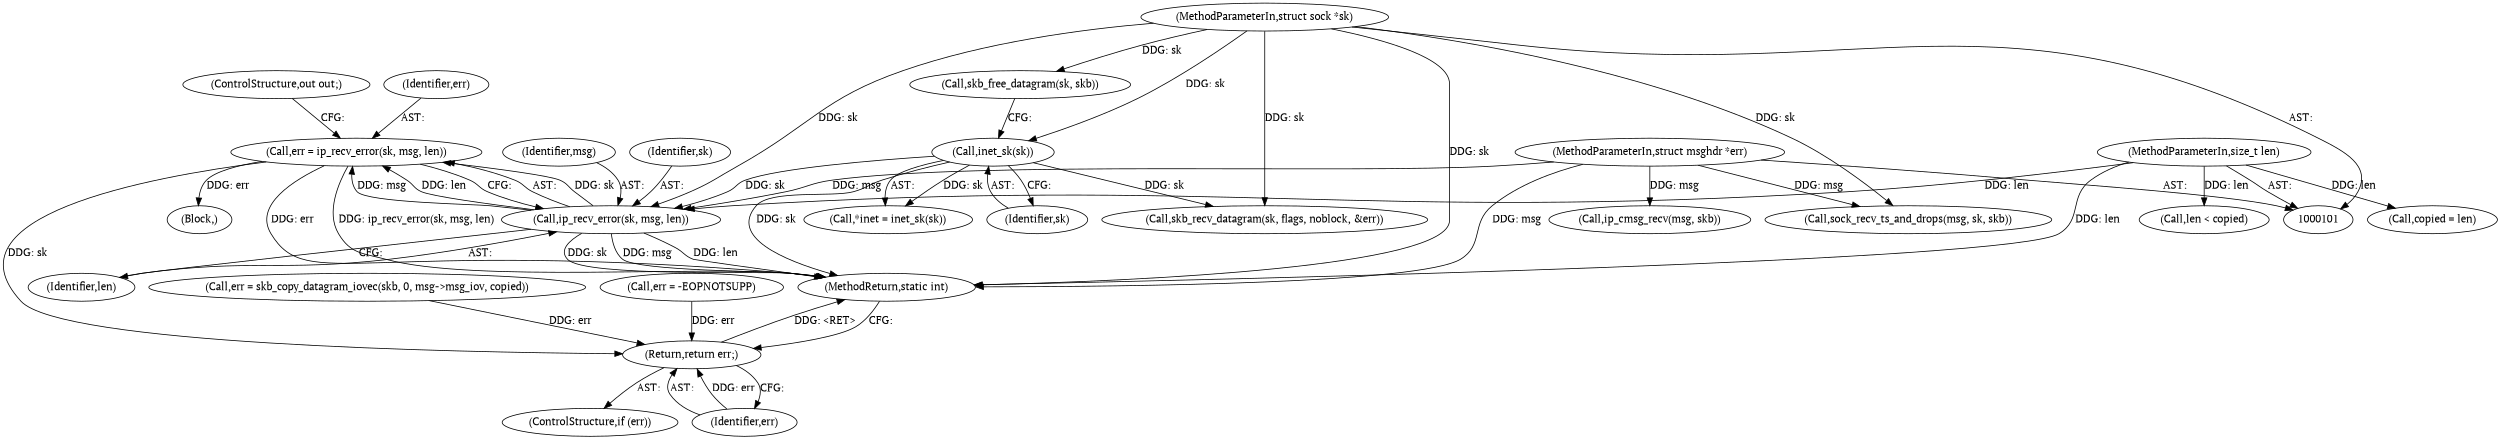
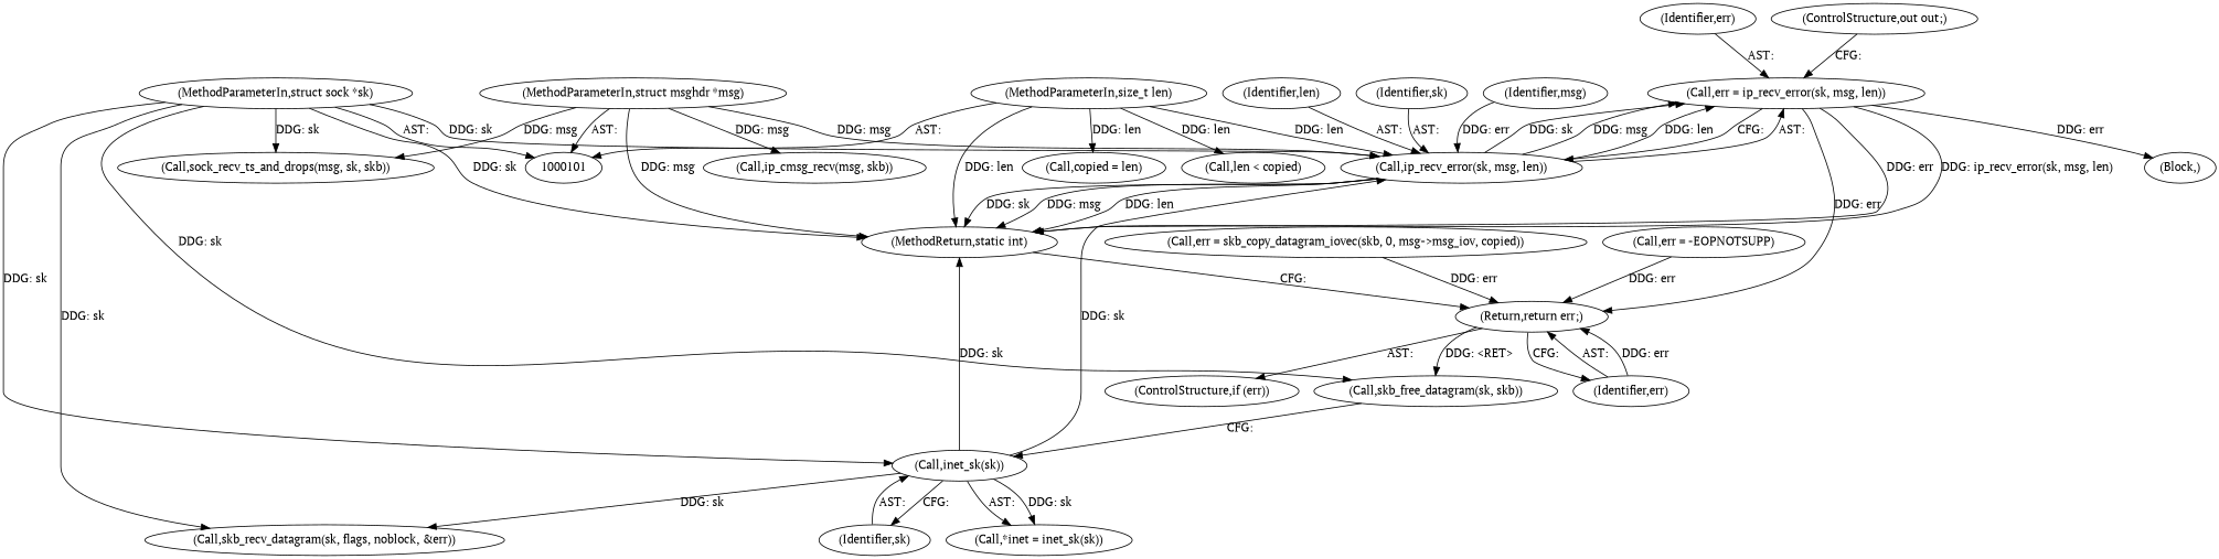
  digraph {
    fontname="PT Serif"
    node [fontname="PT Serif"]
    edge [fontname="PT Serif"]
    n1 [label="(Call,err = ip_recv_error(sk, msg, len))"]
    n2 [label="(Call,ip_recv_error(sk, msg, len))"]
    n3 [label="(Return,return err;)"]
    n4 [label="(MethodReturn,static int)"]
    n5 [label="(Block,)"]
    n6 [label="(Identifier,len)"]
    n7 [label="(ControlStructure,if (err))"]
    n8 [label="(Identifier,err)"]
    n9 [label="(Call,inet_sk(sk))"]
    n10 [label="(Identifier,sk)"]
    n11 [label="(Call,skb_recv_datagram(sk, flags, noblock, &err))"]
    n12 [label="(Call,*inet = inet_sk(sk))"]
    n13 [label="(MethodParameterIn,struct sock *sk)"]
    n14 [label="(Call,sock_recv_ts_and_drops(msg, sk, skb))"]
    n15 [label="(Call,skb_free_datagram(sk, skb))"]
    1000101
-   n17 [label="(MethodParameterIn,struct msghdr *err)"]
+   n17 [label="(MethodParameterIn,struct msghdr *msg)"]
    n18 [label="(Call,ip_cmsg_recv(msg, skb))"]
    n19 [label="(MethodParameterIn,size_t len)"]
    n20 [label="(Call,copied = len)"]
    n21 [label="(Call,len < copied)"]
    n22 [label="(Identifier,sk)"]
    n23 [label="(Call,err = skb_copy_datagram_iovec(skb, 0, msg->msg_iov, copied))"]
    n24 [label="(Identifier,err)"]
    n25 [label="(Identifier,msg)"]
    n26 [label="(ControlStructure,out out;)"]
    n27 [label="(Call,err = -EOPNOTSUPP)"]
    n1 -> n2 [label="CFG: "]
-   n1 -> n3 [label="DDG: sk"]
+   n1 -> n3 [label="DDG: err"]
    n1 -> n4 [label="DDG: err"]
    n1 -> n4 [label="DDG: ip_recv_error(sk, msg, len)"]
    n1 -> n5 [label="DDG: err"]
    n2 -> n1 [label="AST: "]
    n2 -> n1 [label="DDG: sk"]
    n2 -> n1 [label="DDG: msg"]
    n2 -> n1 [label="DDG: len"]
    n2 -> n4 [label="DDG: len"]
    n2 -> n4 [label="DDG: sk"]
    n2 -> n4 [label="DDG: msg"]
-   n2 -> n6 [label="CFG: "]
-   n3 -> n4 [label="DDG: <RET>"]
+   n3 -> n15 [label="DDG: <RET>"]
    n3 -> n7 [label="AST: "]
    n3 -> n8 [label="CFG: "]
    n4 -> n3 [label="CFG: "]
    n6 -> n2 [label="AST: "]
    n8 -> n3 [label="AST: "]
    n8 -> n3 [label="DDG: err"]
    n9 -> n2 [label="DDG: sk"]
    n9 -> n4 [label="DDG: sk"]
    n9 -> n10 [label="CFG: "]
    n9 -> n11 [label="DDG: sk"]
    n9 -> n12 [label="AST: "]
    n9 -> n12 [label="DDG: sk"]
    n10 -> n9 [label="AST: "]
    n13 -> n2 [label="DDG: sk"]
    n13 -> n4 [label="DDG: sk"]
    n13 -> n9 [label="DDG: sk"]
    n13 -> n11 [label="DDG: sk"]
    n13 -> n14 [label="DDG: sk"]
    n13 -> n15 [label="DDG: sk"]
    n13 -> 1000101 [label="AST: "]
    n15 -> n9 [label="CFG: "]
    n17 -> n2 [label="DDG: msg"]
    n17 -> n4 [label="DDG: msg"]
    n17 -> n14 [label="DDG: msg"]
    n17 -> 1000101 [label="AST: "]
    n17 -> n18 [label="DDG: msg"]
    n19 -> n2 [label="DDG: len"]
    n19 -> n4 [label="DDG: len"]
    n19 -> 1000101 [label="AST: "]
    n19 -> n20 [label="DDG: len"]
    n19 -> n21 [label="DDG: len"]
    n22 -> n2 [label="AST: "]
    n23 -> n3 [label="DDG: err"]
    n24 -> n1 [label="AST: "]
-   n25 -> n2 [label="AST: "]
+   n25 -> n2 [label="DDG: err"]
    n26 -> n1 [label="CFG: "]
    n27 -> n3 [label="DDG: err"]
  }
